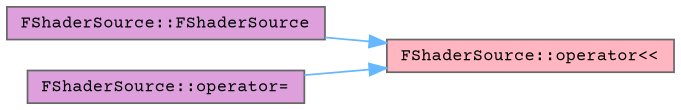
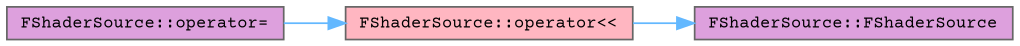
  digraph {
    fontname="Courier Prime"
    rankdir=RL
    node [color=grey40 fillcolor=plum fontname="Courier Prime" fontsize=10 shape=box style=filled]
    edge [color=steelblue1 dir=back fontname="Courier Prime" fontsize=10 labelfontname=Helvetica labelfontsize=10 style=solid]
    n1 [color=gray40 fontcolor=black height=0.2 label="FShaderSource::FShaderSource" width=0.4]
    n2 [fillcolor=lightpink height=0.2 label="FShaderSource::operator\<\<" width=0.4]
    n3 [height=0.2 label="FShaderSource::operator=" width=0.4]
-   n2 -> n1
+   n1 -> n2
    n2 -> n3
  }
